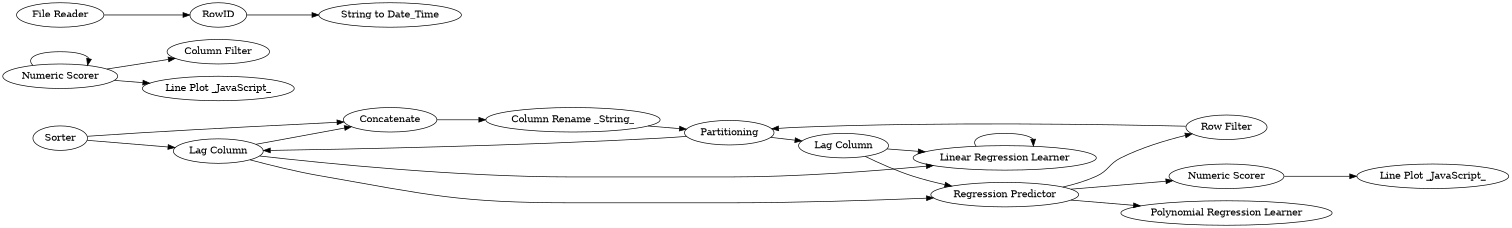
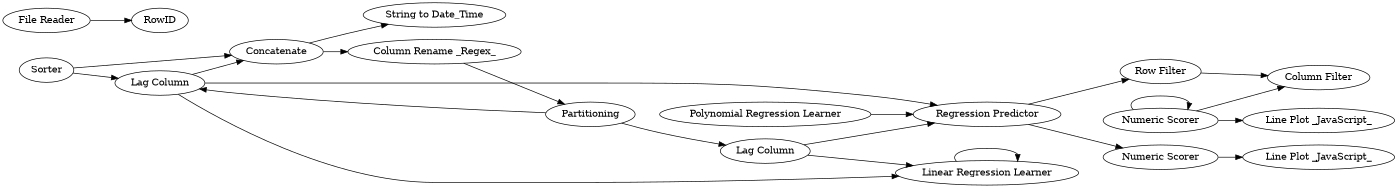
  digraph {
    rankdir=LR
    n1 [label="Lag Column"]
    n2 [label=Concatenate]
    n3 [label="Regression Predictor"]
    n4 [label="Linear Regression Learner"]
-   n5 [label="Column Rename _String_"]
+   n5 [label="Column Rename _Regex_"]
    n6 [label="Numeric Scorer"]
    n7 [label="Row Filter"]
    n8 [label=Partitioning]
    n9 [label="Line Plot _JavaScript_"]
    n10 [label="Column Filter"]
    n11 [label="Lag Column"]
    n12 [label=Sorter]
    n13 [label="String to Date_Time"]
    n14 [label="Polynomial Regression Learner"]
    n15 [label=RowID]
    n16 [label="File Reader"]
    n17 [label="Numeric Scorer"]
    n18 [label="Line Plot _JavaScript_"]
    n1 -> n2
    n1 -> n3
    n1 -> n4
    n2 -> n5
    n3 -> n6
    n3 -> n7
    n4 -> n4
    n5 -> n8
    n6 -> n9
-   n7 -> n8
+   n7 -> n10
    n8 -> n1
    n8 -> n11
    n11 -> n3
    n11 -> n4
    n12 -> n1
    n12 -> n2
-   n3 -> n14
-   n15 -> n13
+   n14 -> n3
+   n2 -> n13
    n16 -> n15
    n17 -> n10
    n17 -> n17
    n17 -> n18
  }
